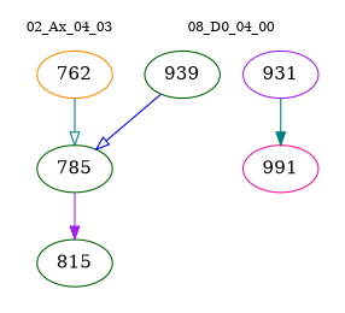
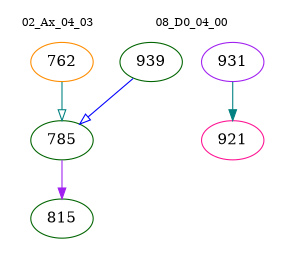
  digraph {
    node [color=darkgreen]
    edge [arrowhead=onormal color=teal]
    n1 [color=darkorange label=762]
    n2 [label=785]
    n3 [label=815]
    n4 [label=939]
    n5 [color=purple label=931]
-   n6 [color=deeppink label=991]
+   n6 [color=deeppink label=921]
    subgraph cluster_1 {
      color=white
      fontsize=10
      label="02_Ax_04_03"
      n1
      n2
      n3
    }
    subgraph cluster_2 {
      color=white
      fontsize=10
      label="08_D0_04_00"
      n4
      n5
      n6
    }
    n1 -> n2
    n2 -> n3 [arrowhead=normal color=purple]
    n4 -> n2 [color=blue]
    n5 -> n6 [arrowhead=normal]
  }
